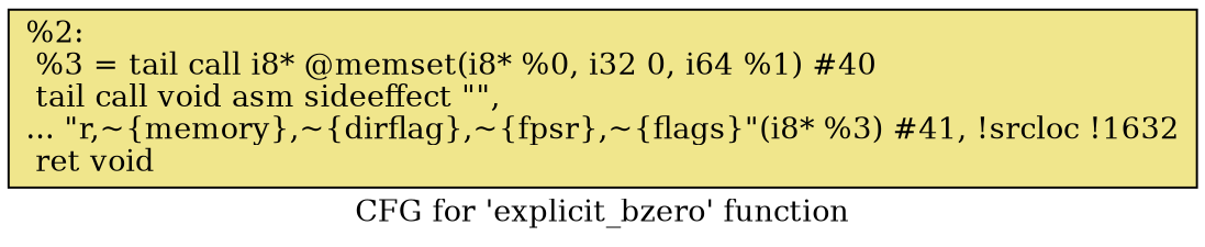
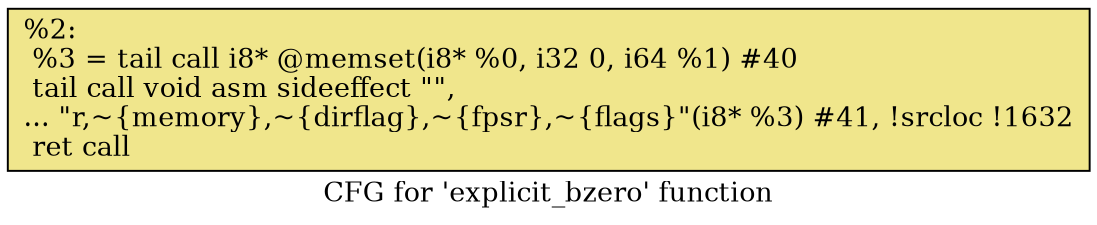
  digraph {
    label="CFG for 'explicit_bzero' function"
    rankdir=LR
-   n1 [label="{%2:\l  %3 = tail call i8* @memset(i8* %0, i32 0, i64 %1) #40\l  tail call void asm sideeffect \"\",\l... \"r,~\{memory\},~\{dirflag\},~\{fpsr\},~\{flags\}\"(i8* %3) #41, !srcloc !1632\l  ret void\l}" shape=record style=filled fillcolor=khaki]
+   n1 [label="{%2:\l  %3 = tail call i8* @memset(i8* %0, i32 0, i64 %1) #40\l  tail call void asm sideeffect \"\",\l... \"r,~\{memory\},~\{dirflag\},~\{fpsr\},~\{flags\}\"(i8* %3) #41, !srcloc !1632\l  ret call\l}" shape=record style=filled fillcolor=khaki]
  }
